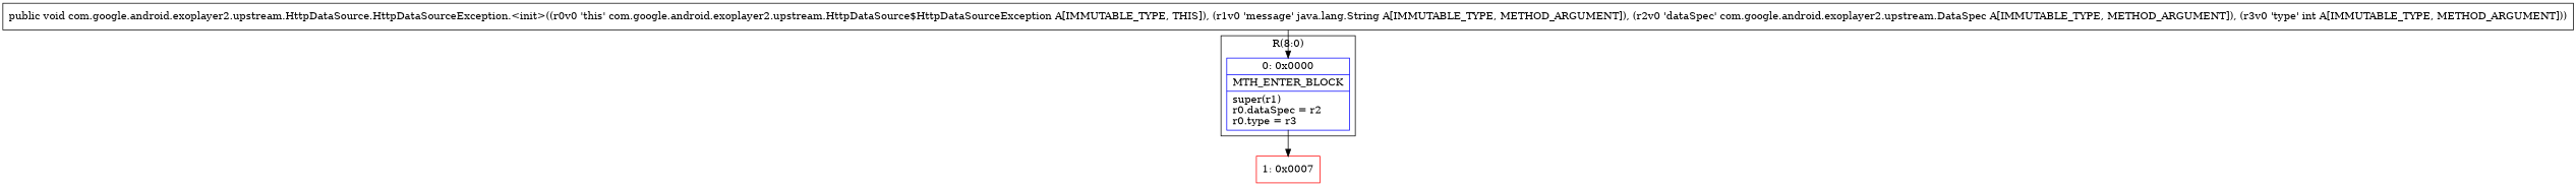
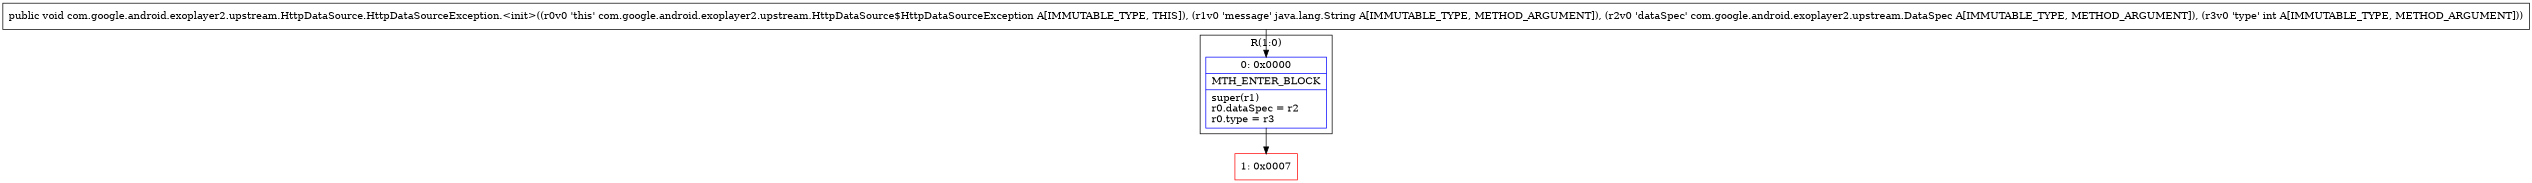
  digraph {
    fontname="DejaVu Serif"
    node [shape=record fontname="DejaVu Serif"]
    edge [fontname="DejaVu Serif"]
    n1 [color=blue label="{0\:\ 0x0000|MTH_ENTER_BLOCK\l|super(r1)\lr0.dataSpec = r2\lr0.type = r3\l}"]
    n2 [color=red label="{1\:\ 0x0007}"]
    n3 [label="{public void com.google.android.exoplayer2.upstream.HttpDataSource.HttpDataSourceException.\<init\>((r0v0 'this' com.google.android.exoplayer2.upstream.HttpDataSource$HttpDataSourceException A[IMMUTABLE_TYPE, THIS]), (r1v0 'message' java.lang.String A[IMMUTABLE_TYPE, METHOD_ARGUMENT]), (r2v0 'dataSpec' com.google.android.exoplayer2.upstream.DataSpec A[IMMUTABLE_TYPE, METHOD_ARGUMENT]), (r3v0 'type' int A[IMMUTABLE_TYPE, METHOD_ARGUMENT])) }"]
    subgraph cluster_1 {
-     label="R(8:0)"
+     label="R(1:0)"
      n1
    }
    n1 -> n2
    n3 -> n1
  }
